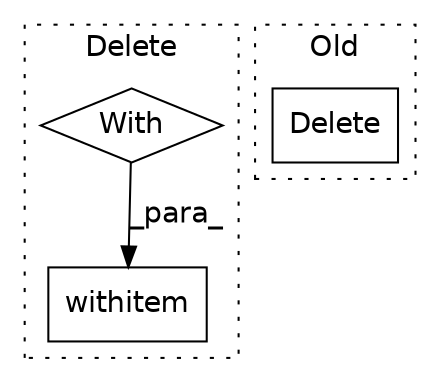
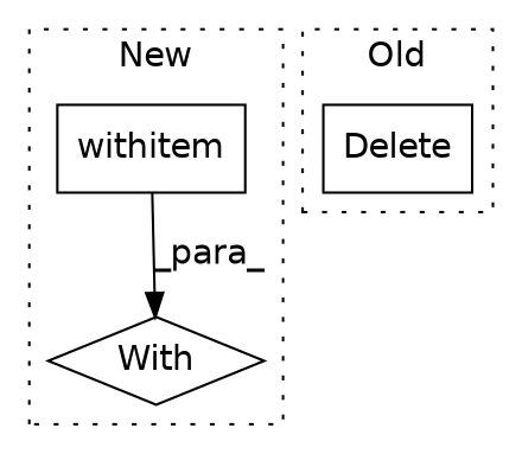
  digraph {
    fontname="DejaVu Sans"
    node [shape=box fontname="DejaVu Sans"]
    n1 [a=39 l="5,24" label=With s="8605,8618" shape=diamond]
    n2 [a=49 l=8 label=withitem s=8610]
    n3 [a=101 l=14 label=Delete s=8498]
    subgraph cluster_1 {
-     label=Delete
+     label=New
      style=dotted
      n1
      n2
    }
    subgraph cluster_2 {
      label=Old
      style=dotted
      n3
    }
-   n1 -> n2 [label=_para_ fontname="DejaVu Sans"]
+   n2 -> n1 [label=_para_ fontname="DejaVu Sans"]
  }
